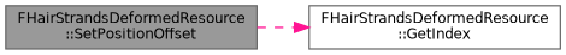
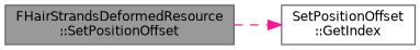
  digraph {
    rankdir=LR
    node [fontname=Helvetica fontsize=10 shape=box style=filled]
    n1 [color=gray40 fillcolor=grey60 fontcolor=black height=0.2 label="FHairStrandsDeformedResource\l::SetPositionOffset" width=0.4]
-   n2 [color=grey40 fillcolor=white height=0.2 label="FHairStrandsDeformedResource\l::GetIndex" width=0.4]
+   n2 [color=grey40 fillcolor=white height=0.2 label="SetPositionOffset\l::GetIndex" width=0.4]
    n1 -> n2 [color=deeppink fontname=Helvetica fontsize=10 labelfontname=Helvetica labelfontsize=10 style=dashed]
  }
